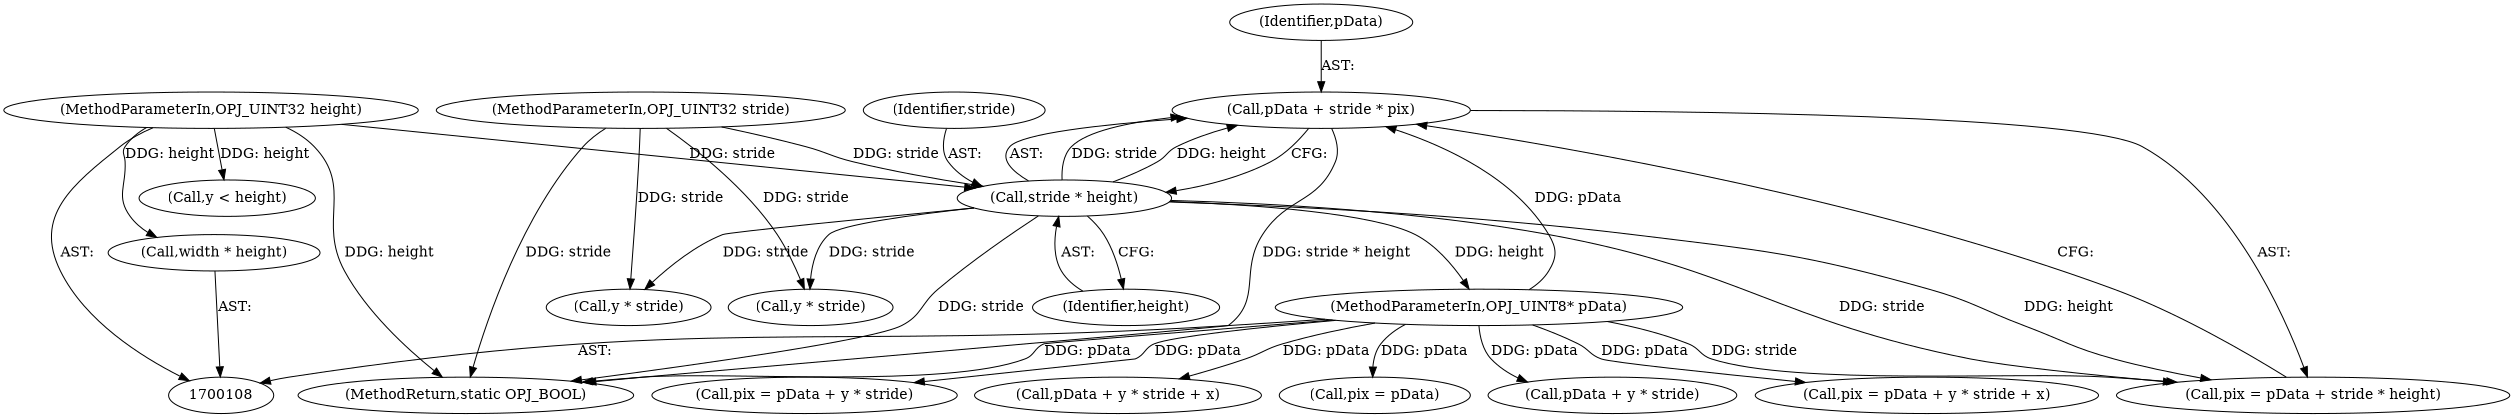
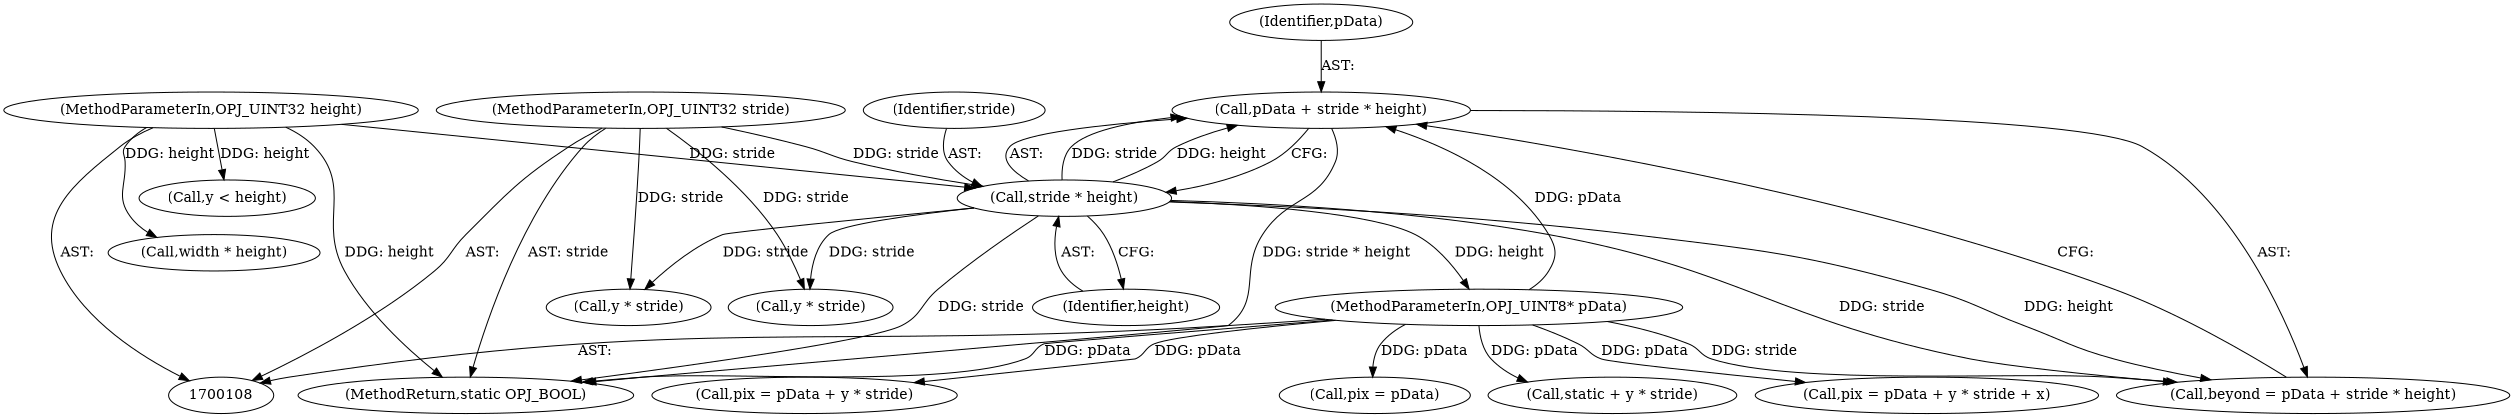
  digraph {
-   n1 [label="(Call,pData + stride * pix)"]
+   n1 [label="(Call,pData + stride * height)"]
    n2 [label="(Call,stride * height)"]
    n3 [label="(MethodReturn,static OPJ_BOOL)"]
-   n4 [label="(Call,pix = pData + stride * height)"]
+   n4 [label="(Call,beyond = pData + stride * height)"]
    n5 [label="(MethodParameterIn,OPJ_UINT8* pData)"]
    n6 [label="(Call,y * stride)"]
    n7 [label="(Identifier,height)"]
    n8 [label="(Call,y * stride)"]
    n9 [label="(Call,pix = pData + y * stride)"]
-   n10 [label="(Call,pData + y * stride + x)"]
    n11 [label="(Call,pix = pData)"]
-   n12 [label="(Call,pData + y * stride)"]
+   n12 [label="(Call,static + y * stride)"]
    n13 [label="(Call,pix = pData + y * stride + x)"]
    n14 [label=1700108]
    n15 [label="(Call,y < height)"]
    n16 [label="(MethodParameterIn,OPJ_UINT32 stride)"]
    n17 [label="(MethodParameterIn,OPJ_UINT32 height)"]
    n18 [label="(Call,width * height)"]
    n19 [label="(Identifier,stride)"]
    n20 [label="(Identifier,pData)"]
    n1 -> n2 [label="CFG: "]
    n1 -> n3 [label="DDG: stride * height"]
    n1 -> n4 [label="AST: "]
    n2 -> n1 [label="AST: "]
    n2 -> n1 [label="DDG: stride"]
    n2 -> n1 [label="DDG: height"]
    n2 -> n3 [label="DDG: stride"]
    n2 -> n4 [label="DDG: stride"]
    n2 -> n4 [label="DDG: height"]
    n2 -> n5 [label="DDG: height"]
    n2 -> n6 [label="DDG: stride"]
    n2 -> n7 [label="CFG: "]
    n2 -> n8 [label="DDG: stride"]
    n4 -> n1 [label="CFG: "]
    n5 -> n1 [label="DDG: pData"]
    n5 -> n3 [label="DDG: pData"]
    n5 -> n4 [label="DDG: stride"]
    n5 -> n9 [label="DDG: pData"]
-   n5 -> n10 [label="DDG: pData"]
    n5 -> n11 [label="DDG: pData"]
    n5 -> n12 [label="DDG: pData"]
    n5 -> n13 [label="DDG: pData"]
    n5 -> n14 [label="AST: "]
    n7 -> n2 [label="AST: "]
    n16 -> n2 [label="DDG: stride"]
-   n16 -> n3 [label="DDG: stride"]
+   n16 -> n3 [label="AST: stride"]
    n16 -> n6 [label="DDG: stride"]
    n16 -> n8 [label="DDG: stride"]
-   n18 -> n14 [label="AST: "]
+   n16 -> n14 [label="AST: "]
    n17 -> n2 [label="DDG: stride"]
    n17 -> n3 [label="DDG: height"]
    n17 -> n14 [label="AST: "]
    n17 -> n15 [label="DDG: height"]
    n17 -> n18 [label="DDG: height"]
    n19 -> n2 [label="AST: "]
    n20 -> n1 [label="AST: "]
  }
